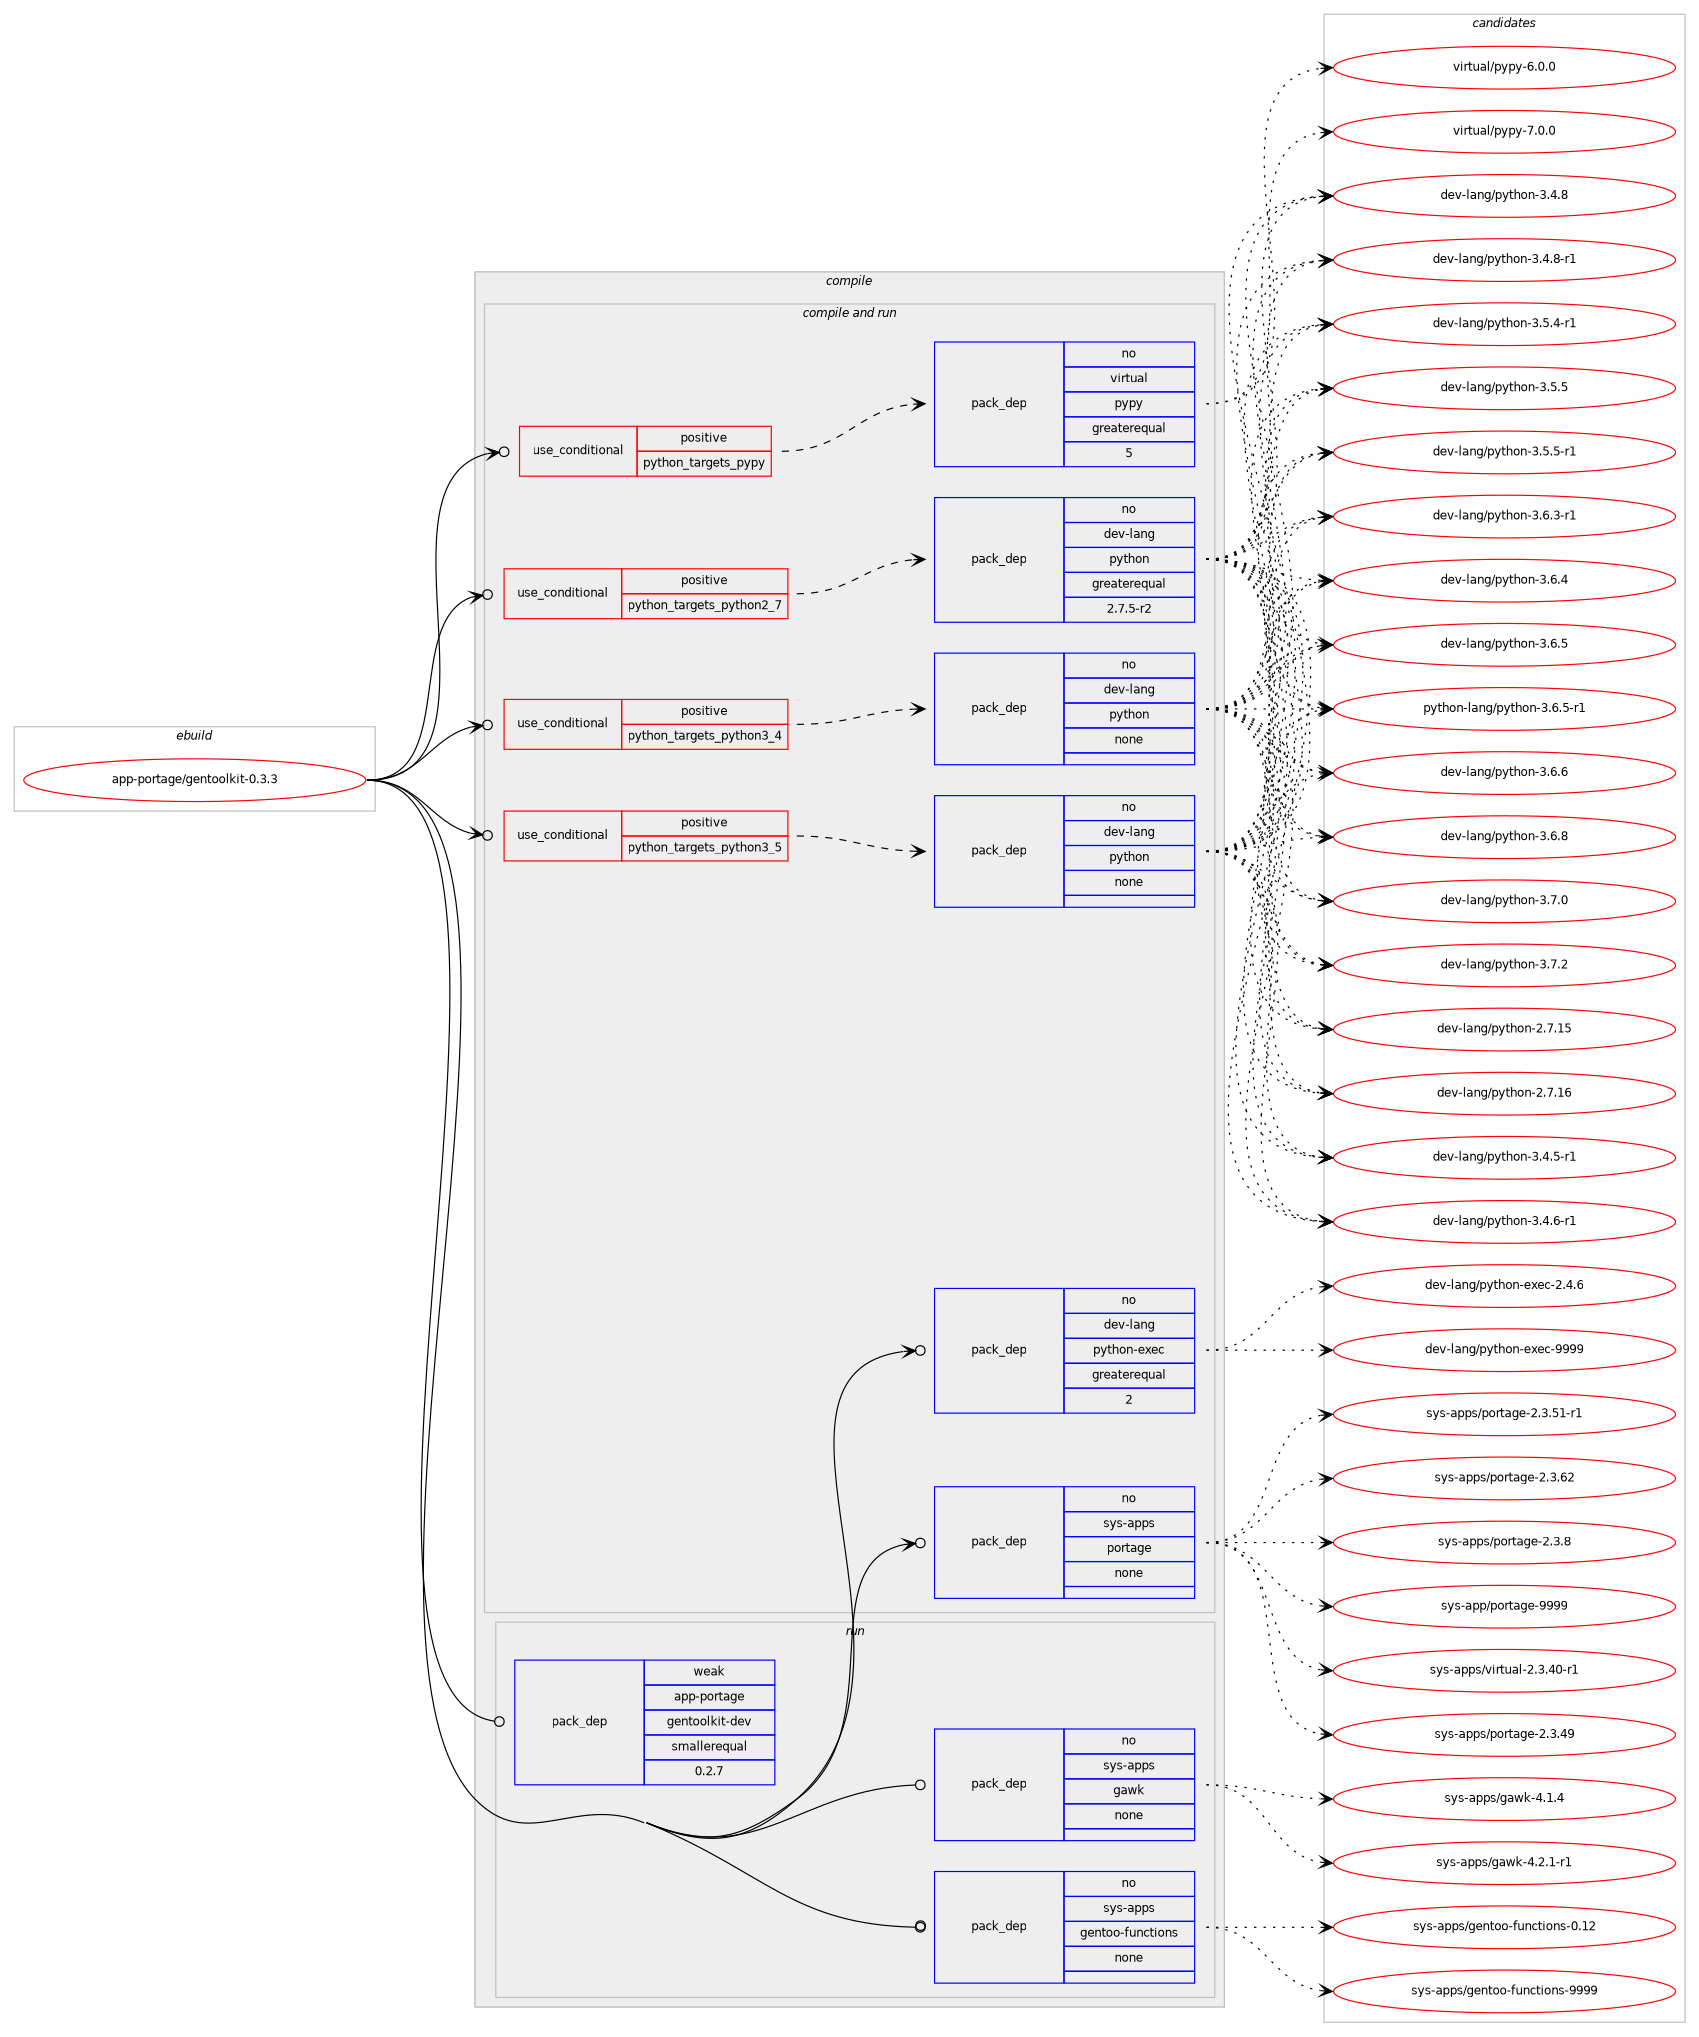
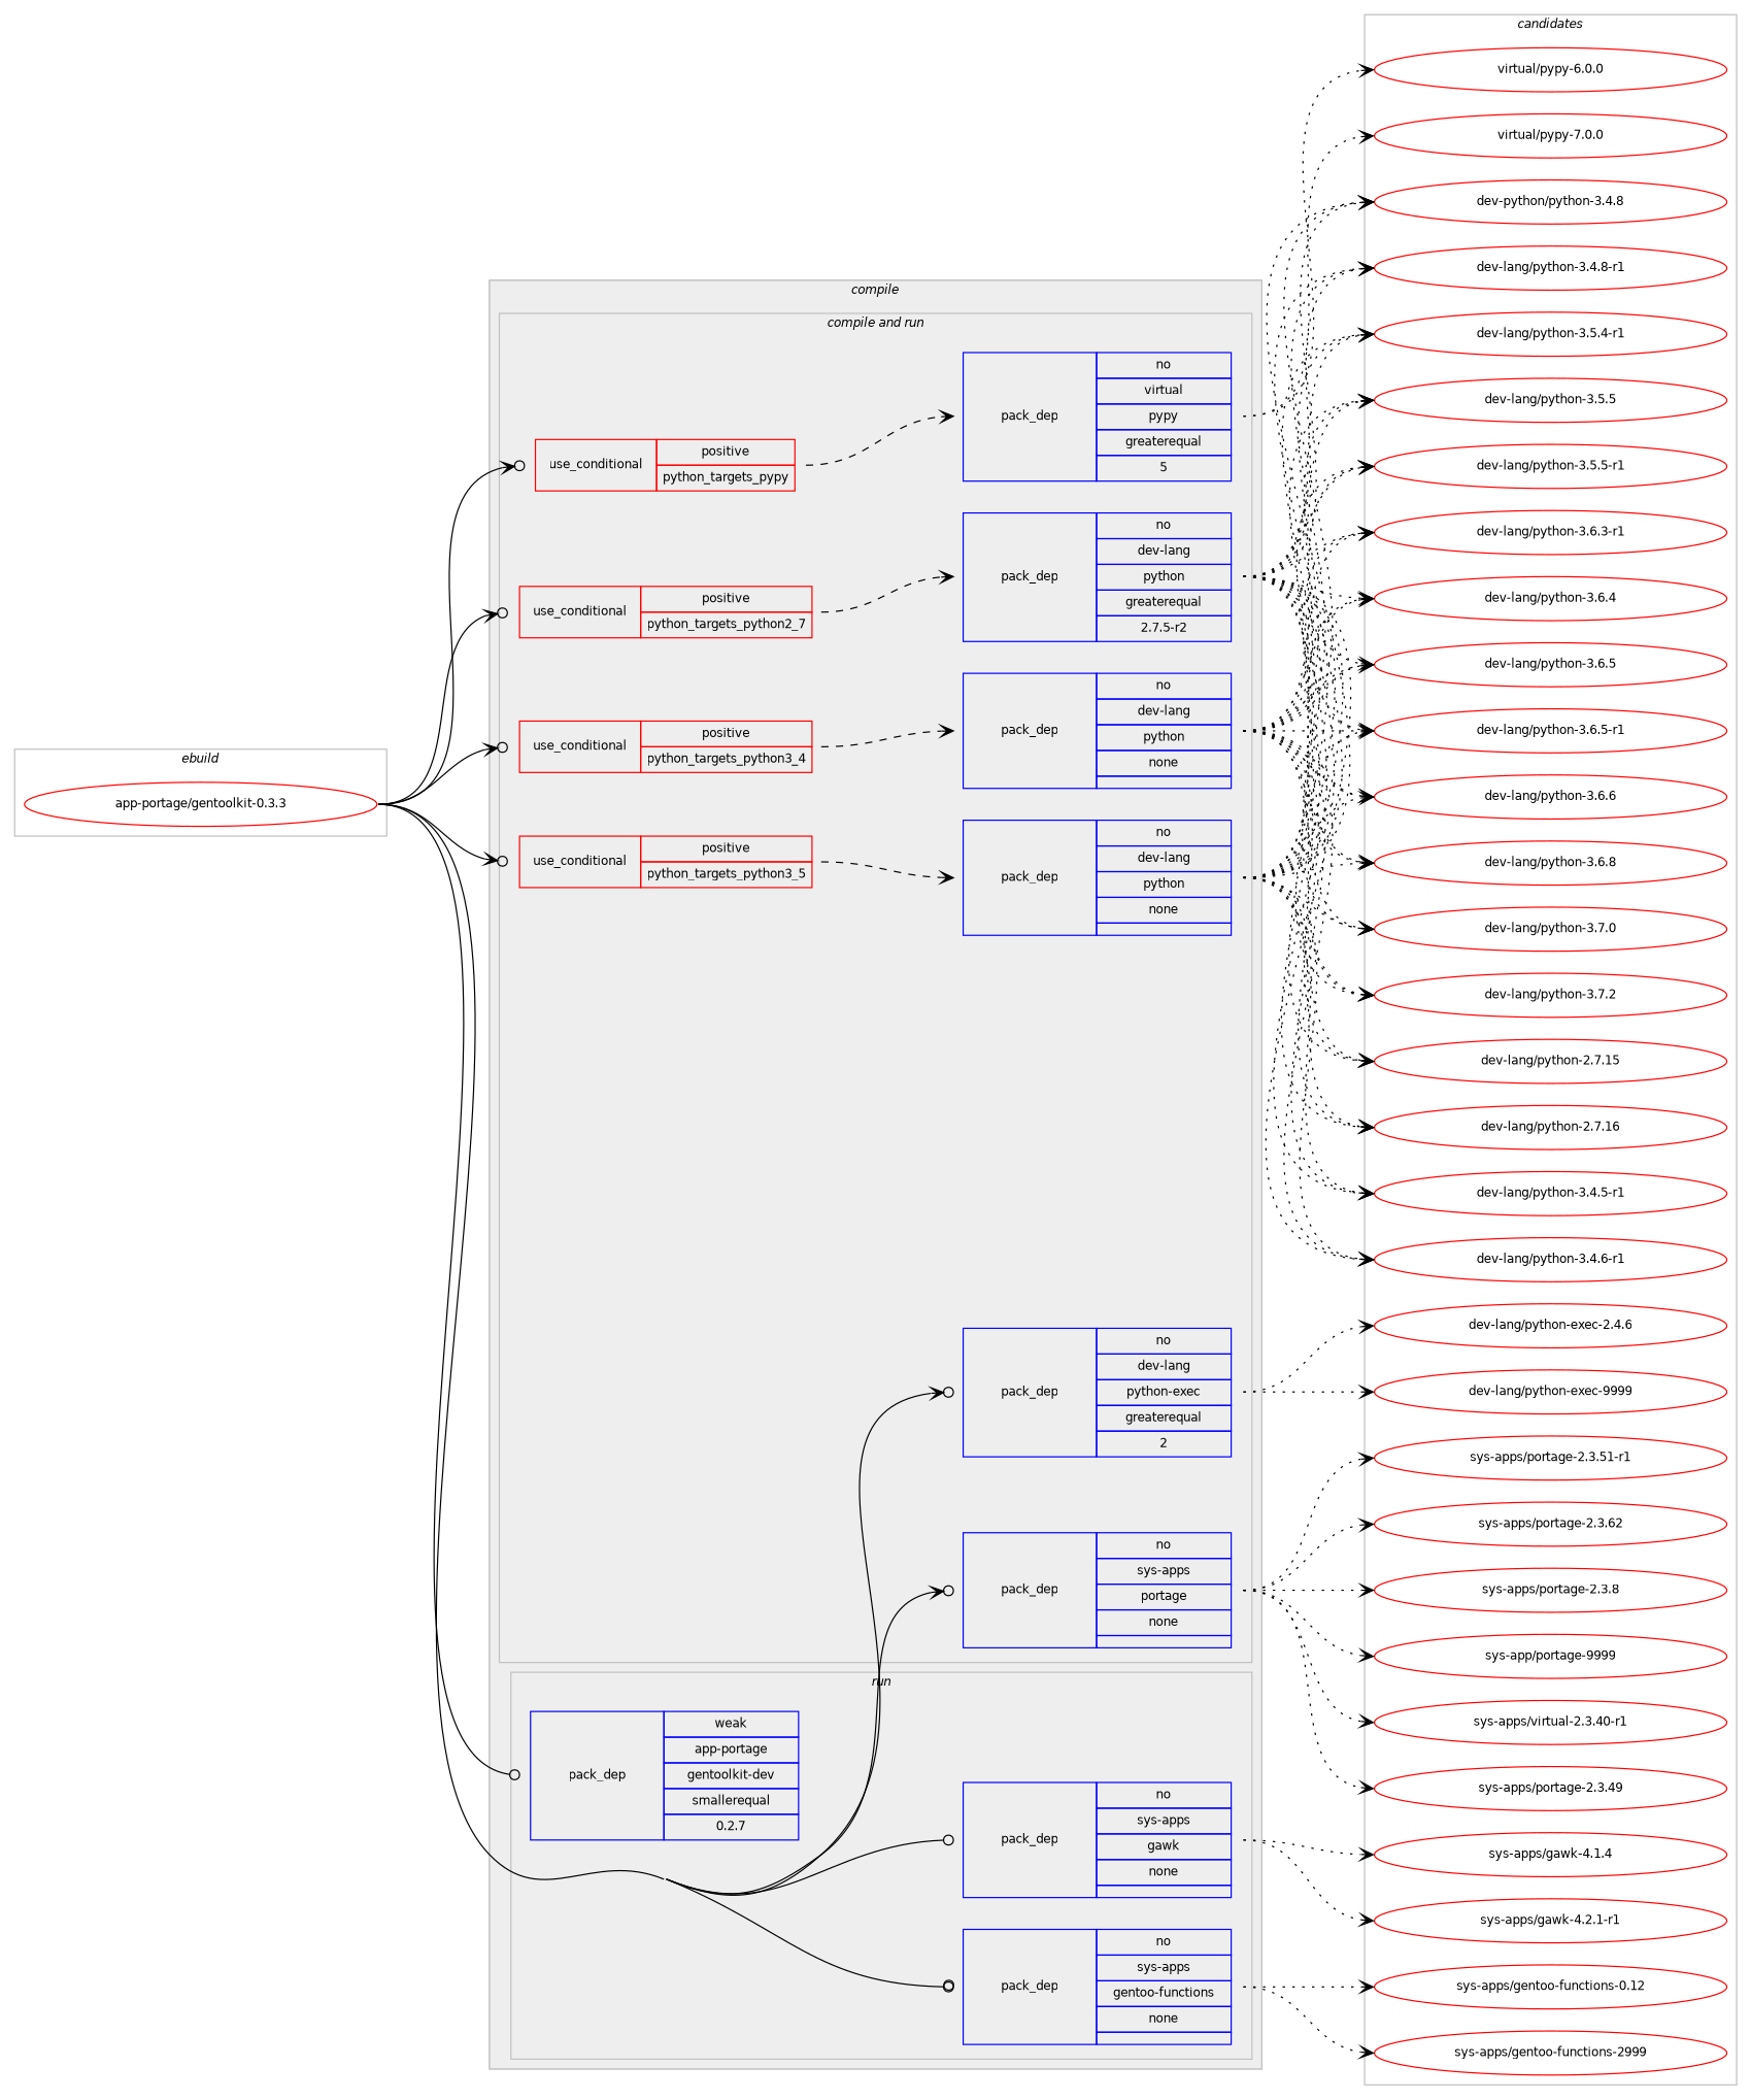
  digraph {
    compound=true
    concentrate=true
    fontname=Helvetica
    fontsize=10
    newrank=true
    rankdir=LR
    ranksep=1.5
    node [color=red fontname=Helvetica fontsize=10]
    edge [arrowhead=vee headport=w style=dotted tailport=e weight=100]
    n1 [label="app-portage/gentoolkit-0.3.3" width=4]
    n2 [color=blue label=<<TABLE BORDER="0" CELLBORDER="1" CELLSPACING="0" CELLPADDING="4" WIDTH="220"><TR><TD ROWSPAN="6" CELLPADDING="30">pack_dep</TD></TR><TR><TD WIDTH="110">no</TD></TR><TR><TD>virtual</TD></TR><TR><TD>pypy</TD></TR><TR><TD>greaterequal</TD></TR><TR><TD>5</TD></TR></TABLE>> shape=none]
    n3 [label=<<TABLE BORDER="0" CELLBORDER="1" CELLSPACING="0" CELLPADDING="4"><TR><TD ROWSPAN="3" CELLPADDING="10">use_conditional</TD></TR><TR><TD>positive</TD></TR><TR><TD>python_targets_pypy</TD></TR></TABLE>> shape=none]
    n4 [color=blue label=<<TABLE BORDER="0" CELLBORDER="1" CELLSPACING="0" CELLPADDING="4" WIDTH="220"><TR><TD ROWSPAN="6" CELLPADDING="30">pack_dep</TD></TR><TR><TD WIDTH="110">no</TD></TR><TR><TD>dev-lang</TD></TR><TR><TD>python</TD></TR><TR><TD>greaterequal</TD></TR><TR><TD>2.7.5-r2</TD></TR></TABLE>> shape=none]
    n5 [label=<<TABLE BORDER="0" CELLBORDER="1" CELLSPACING="0" CELLPADDING="4"><TR><TD ROWSPAN="3" CELLPADDING="10">use_conditional</TD></TR><TR><TD>positive</TD></TR><TR><TD>python_targets_python2_7</TD></TR></TABLE>> shape=none]
    n6 [color=blue label=<<TABLE BORDER="0" CELLBORDER="1" CELLSPACING="0" CELLPADDING="4" WIDTH="220"><TR><TD ROWSPAN="6" CELLPADDING="30">pack_dep</TD></TR><TR><TD WIDTH="110">no</TD></TR><TR><TD>dev-lang</TD></TR><TR><TD>python</TD></TR><TR><TD>none</TD></TR><TR><TD></TD></TR></TABLE>> shape=none]
    n7 [label=<<TABLE BORDER="0" CELLBORDER="1" CELLSPACING="0" CELLPADDING="4"><TR><TD ROWSPAN="3" CELLPADDING="10">use_conditional</TD></TR><TR><TD>positive</TD></TR><TR><TD>python_targets_python3_4</TD></TR></TABLE>> shape=none]
    n8 [color=blue label=<<TABLE BORDER="0" CELLBORDER="1" CELLSPACING="0" CELLPADDING="4" WIDTH="220"><TR><TD ROWSPAN="6" CELLPADDING="30">pack_dep</TD></TR><TR><TD WIDTH="110">no</TD></TR><TR><TD>dev-lang</TD></TR><TR><TD>python</TD></TR><TR><TD>none</TD></TR><TR><TD></TD></TR></TABLE>> shape=none]
    n9 [label=<<TABLE BORDER="0" CELLBORDER="1" CELLSPACING="0" CELLPADDING="4"><TR><TD ROWSPAN="3" CELLPADDING="10">use_conditional</TD></TR><TR><TD>positive</TD></TR><TR><TD>python_targets_python3_5</TD></TR></TABLE>> shape=none]
    n10 [color=blue label=<<TABLE BORDER="0" CELLBORDER="1" CELLSPACING="0" CELLPADDING="4" WIDTH="220"><TR><TD ROWSPAN="6" CELLPADDING="30">pack_dep</TD></TR><TR><TD WIDTH="110">no</TD></TR><TR><TD>dev-lang</TD></TR><TR><TD>python-exec</TD></TR><TR><TD>greaterequal</TD></TR><TR><TD>2</TD></TR></TABLE>> shape=none]
    n11 [color=blue label=<<TABLE BORDER="0" CELLBORDER="1" CELLSPACING="0" CELLPADDING="4" WIDTH="220"><TR><TD ROWSPAN="6" CELLPADDING="30">pack_dep</TD></TR><TR><TD WIDTH="110">no</TD></TR><TR><TD>sys-apps</TD></TR><TR><TD>portage</TD></TR><TR><TD>none</TD></TR><TR><TD></TD></TR></TABLE>> shape=none]
    n12 [color=blue label=<<TABLE BORDER="0" CELLBORDER="1" CELLSPACING="0" CELLPADDING="4" WIDTH="220"><TR><TD ROWSPAN="6" CELLPADDING="30">pack_dep</TD></TR><TR><TD WIDTH="110">no</TD></TR><TR><TD>sys-apps</TD></TR><TR><TD>gawk</TD></TR><TR><TD>none</TD></TR><TR><TD></TD></TR></TABLE>> shape=none]
    n13 [color=blue label=<<TABLE BORDER="0" CELLBORDER="1" CELLSPACING="0" CELLPADDING="4" WIDTH="220"><TR><TD ROWSPAN="6" CELLPADDING="30">pack_dep</TD></TR><TR><TD WIDTH="110">no</TD></TR><TR><TD>sys-apps</TD></TR><TR><TD>gentoo-functions</TD></TR><TR><TD>none</TD></TR><TR><TD></TD></TR></TABLE>> shape=none]
    n14 [color=blue label=<<TABLE BORDER="0" CELLBORDER="1" CELLSPACING="0" CELLPADDING="4" WIDTH="220"><TR><TD ROWSPAN="6" CELLPADDING="30">pack_dep</TD></TR><TR><TD WIDTH="110">weak</TD></TR><TR><TD>app-portage</TD></TR><TR><TD>gentoolkit-dev</TD></TR><TR><TD>smallerequal</TD></TR><TR><TD>0.2.7</TD></TR></TABLE>> shape=none]
    n15 [label="virtual/pypy-6.0.0" width=4]
    n16 [label="virtual/pypy-7.0.0" width=4]
    n17 [label="dev-lang/python-2.7.15" width=4]
    n18 [label="dev-lang/python-2.7.16" width=4]
    n19 [label="dev-lang/python-3.4.5-r1" width=4]
    n20 [label="dev-lang/python-3.4.6-r1" width=4]
-   n21 [label="dev-lang/python-3.4.8" width=4]
+   n21 [label="dev-python/python-3.4.8" width=4]
    n22 [label="dev-lang/python-3.4.8-r1" width=4]
    n23 [label="dev-lang/python-3.5.4-r1" width=4]
    n24 [label="dev-lang/python-3.5.5" width=4]
    n25 [label="dev-lang/python-3.5.5-r1" width=4]
    n26 [label="dev-lang/python-3.6.3-r1" width=4]
    n27 [label="dev-lang/python-3.6.4" width=4]
    n28 [label="dev-lang/python-3.6.5" width=4]
-   n29 [label="python-lang/python-3.6.5-r1" width=4]
+   n29 [label="dev-lang/python-3.6.5-r1" width=4]
    n30 [label="dev-lang/python-3.6.6" width=4]
    n31 [label="dev-lang/python-3.6.8" width=4]
    n32 [label="dev-lang/python-3.7.0" width=4]
    n33 [label="dev-lang/python-3.7.2" width=4]
    n34 [label="dev-lang/python-exec-2.4.6" width=4]
    n35 [label="dev-lang/python-exec-9999" width=4]
    n36 [label="sys-apps/virtual-2.3.40-r1" width=4]
    n37 [label="sys-apps/portage-2.3.49" width=4]
    n38 [label="sys-apps/portage-2.3.51-r1" width=4]
    n39 [label="sys-apps/portage-2.3.62" width=4]
    n40 [label="sys-apps/portage-2.3.8" width=4]
    n41 [label="sys-app/portage-9999" width=4]
    n42 [label="sys-apps/gawk-4.1.4" width=4]
    n43 [label="sys-apps/gawk-4.2.1-r1" width=4]
    n44 [label="sys-apps/gentoo-functions-0.12" width=4]
-   n45 [label="sys-apps/gentoo-functions-9999" width=4]
+   n45 [label="sys-apps/gentoo-functions-2999" width=4]
    subgraph cluster_1 {
      color=gray
      label=<<i>ebuild</i>>
      rank=same
      n1
    }
    subgraph cluster_2 {
      color=gray
      label=<<i>dependencies</i>>
      subgraph cluster_3 {
        color=gray
        fillcolor="#eeeeee"
        label=<<i>compile</i>>
        style=filled
      }
      subgraph cluster_4 {
        color=gray
        fillcolor="#eeeeee"
        label=<<i>compile and run</i>>
        style=filled
        subgraph sub_5 {
          color=gray
          fillcolor="#eeeeee"
          label=<<i>compile and run</i>>
          style=filled
          n3
          subgraph sub_6 {
            color=gray
            fillcolor="#eeeeee"
            label=<<i>compile and run</i>>
            style=filled
            n2
          }
        }
        subgraph sub_7 {
          color=gray
          fillcolor="#eeeeee"
          label=<<i>compile and run</i>>
          style=filled
          n5
          subgraph sub_8 {
            color=gray
            fillcolor="#eeeeee"
            label=<<i>compile and run</i>>
            style=filled
            n4
          }
        }
        subgraph sub_9 {
          color=gray
          fillcolor="#eeeeee"
          label=<<i>compile and run</i>>
          style=filled
          n7
          subgraph sub_10 {
            color=gray
            fillcolor="#eeeeee"
            label=<<i>compile and run</i>>
            style=filled
            n6
          }
        }
        subgraph sub_11 {
          color=gray
          fillcolor="#eeeeee"
          label=<<i>compile and run</i>>
          style=filled
          n9
          subgraph sub_12 {
            color=gray
            fillcolor="#eeeeee"
            label=<<i>compile and run</i>>
            style=filled
            n8
          }
        }
        subgraph sub_13 {
          color=gray
          fillcolor="#eeeeee"
          label=<<i>compile and run</i>>
          style=filled
          n10
        }
        subgraph sub_14 {
          color=gray
          fillcolor="#eeeeee"
          label=<<i>compile and run</i>>
          style=filled
          n11
        }
      }
      subgraph cluster_15 {
        color=gray
        fillcolor="#eeeeee"
        label=<<i>run</i>>
        style=filled
        subgraph sub_16 {
          color=gray
          fillcolor="#eeeeee"
          label=<<i>run</i>>
          style=filled
          n12
        }
        subgraph sub_17 {
          color=gray
          fillcolor="#eeeeee"
          label=<<i>run</i>>
          style=filled
          n13
        }
        subgraph sub_18 {
          color=gray
          fillcolor="#eeeeee"
          label=<<i>run</i>>
          style=filled
          n14
        }
      }
    }
    subgraph cluster_19 {
      color=gray
      label=<<i>candidates</i>>
      rank=same
      subgraph sub_20 {
        color=black
        label=<<i>candidates</i>>
        nodesep=1
        rank=same
        n15
        n16
      }
      subgraph sub_21 {
        color=black
        label=<<i>candidates</i>>
        nodesep=1
        rank=same
        n17
        n18
        n19
        n20
        n21
        n22
        n23
        n24
        n25
        n26
        n27
        n28
        n29
        n30
        n31
        n32
        n33
      }
      subgraph sub_22 {
        color=black
        label=<<i>candidates</i>>
        nodesep=1
        rank=same
        n17
        n18
        n19
        n20
        n21
        n22
        n23
        n24
        n25
        n26
        n27
        n28
        n29
        n30
        n31
        n32
        n33
      }
      subgraph sub_23 {
        color=black
        label=<<i>candidates</i>>
        nodesep=1
        rank=same
        n17
        n18
        n19
        n20
        n21
        n22
        n23
        n24
        n25
        n26
        n27
        n28
        n29
        n30
        n31
        n32
        n33
      }
      subgraph sub_24 {
        color=black
        label=<<i>candidates</i>>
        nodesep=1
        rank=same
        n34
        n35
      }
      subgraph sub_25 {
        color=black
        label=<<i>candidates</i>>
        nodesep=1
        rank=same
        n36
        n37
        n38
        n39
        n40
        n41
      }
      subgraph sub_26 {
        color=black
        label=<<i>candidates</i>>
        nodesep=1
        rank=same
        n42
        n43
      }
      subgraph sub_27 {
        color=black
        label=<<i>candidates</i>>
        nodesep=1
        rank=same
        n44
        n45
      }
      subgraph sub_28 {
        color=black
        label=<<i>candidates</i>>
        nodesep=1
        rank=same
      }
    }
    n1 -> n3 [arrowhead=odotvee style=solid weight=20]
    n1 -> n5 [arrowhead=odotvee style=solid weight=20]
    n1 -> n7 [arrowhead=odotvee style=solid weight=20]
    n1 -> n9 [arrowhead=odotvee style=solid weight=20]
    n1 -> n10 [arrowhead=odotvee style=solid weight=20]
    n1 -> n11 [arrowhead=odotvee style=solid weight=20]
    n1 -> n12 [arrowhead=odot style=solid weight=20]
    n1 -> n13 [arrowhead=odot style=solid weight=20]
    n1 -> n14 [arrowhead=odot style=solid weight=20]
    n2 -> n15
    n2 -> n16
    n3 -> n2 [style=dashed weight=20]
    n4 -> n17
    n4 -> n18
    n4 -> n19
    n4 -> n20
    n4 -> n21
    n4 -> n22
    n4 -> n23
    n4 -> n24
    n4 -> n25
    n4 -> n26
    n4 -> n27
    n4 -> n28
    n4 -> n29
    n4 -> n30
    n4 -> n31
    n4 -> n32
    n4 -> n33
    n5 -> n4 [style=dashed weight=20]
    n6 -> n17
    n6 -> n18
    n6 -> n19
    n6 -> n20
    n6 -> n21
    n6 -> n22
    n6 -> n23
    n6 -> n24
    n6 -> n25
    n6 -> n26
    n6 -> n27
    n6 -> n28
    n6 -> n29
    n6 -> n30
    n6 -> n31
    n6 -> n32
    n6 -> n33
    n7 -> n6 [style=dashed weight=20]
    n8 -> n17
    n8 -> n18
    n8 -> n19
    n8 -> n20
    n8 -> n21
    n8 -> n22
    n8 -> n23
    n8 -> n24
    n8 -> n25
    n8 -> n26
    n8 -> n27
    n8 -> n28
    n8 -> n29
    n8 -> n30
    n8 -> n31
    n8 -> n32
    n8 -> n33
    n9 -> n8 [style=dashed weight=20]
    n10 -> n34
    n10 -> n35
    n11 -> n36
    n11 -> n37
    n11 -> n38
    n11 -> n39
    n11 -> n40
    n11 -> n41
    n12 -> n42
    n12 -> n43
    n13 -> n44
    n13 -> n45
  }
